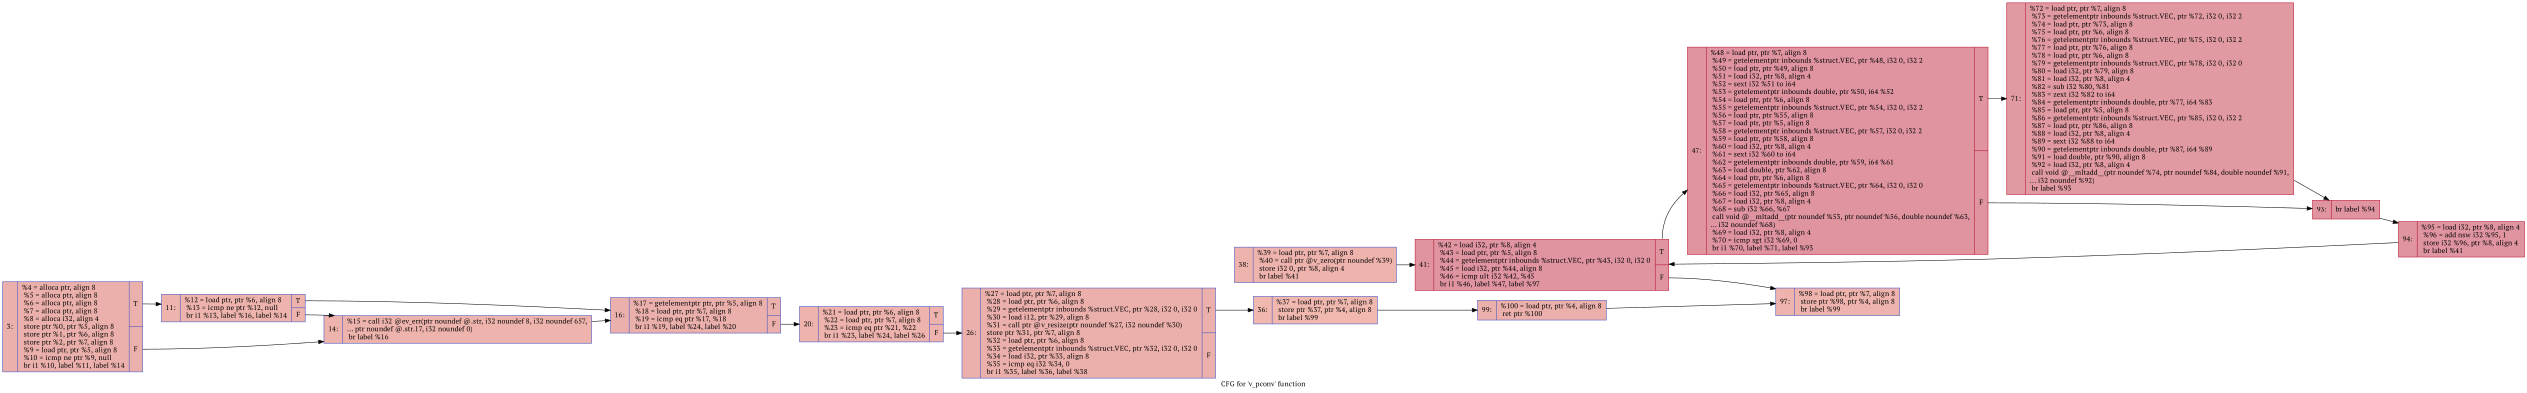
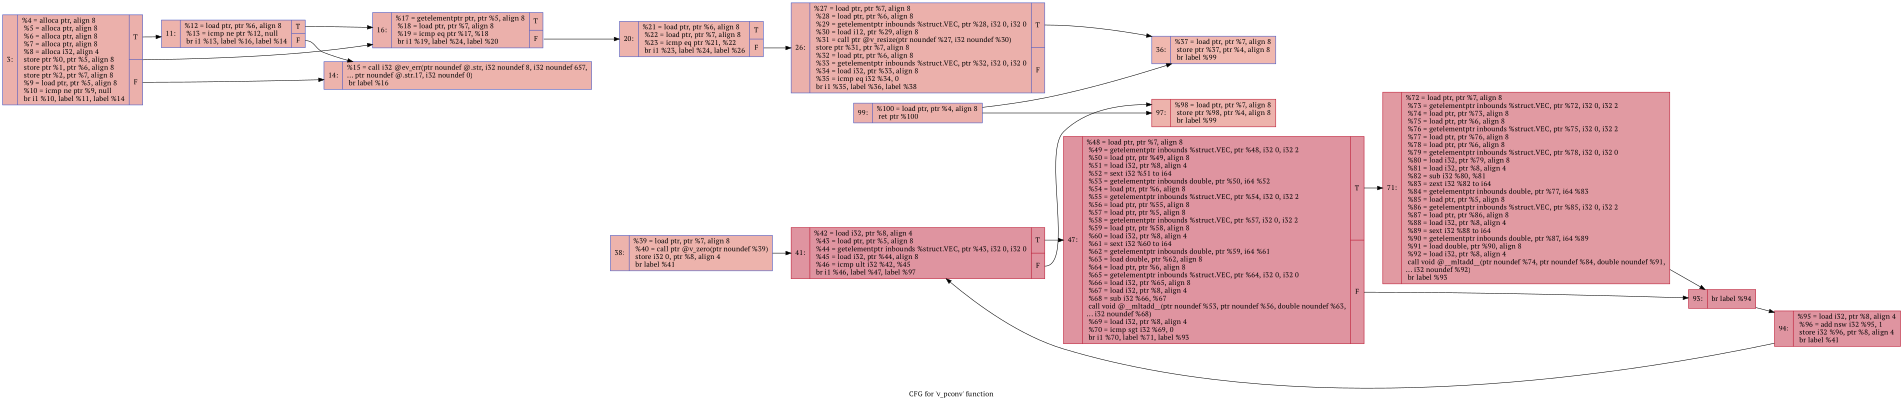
  digraph {
    fontname="PT Serif"
    label="CFG for 'v_pconv' function"
    rankdir=LR
    node [color="#3d50c3ff" fillcolor="#d6524470" fontname="PT Serif" shape=record style=filled]
    edge [fontname="PT Serif"]
    n1 [fillcolor="#d24b4070" label="{3:\l|  %4 = alloca ptr, align 8\l  %5 = alloca ptr, align 8\l  %6 = alloca ptr, align 8\l  %7 = alloca ptr, align 8\l  %8 = alloca i32, align 4\l  store ptr %0, ptr %5, align 8\l  store ptr %1, ptr %6, align 8\l  store ptr %2, ptr %7, align 8\l  %9 = load ptr, ptr %5, align 8\l  %10 = icmp ne ptr %9, null\l  br i1 %10, label %11, label %14\l|{<s0>T|<s1>F}}"]
    n2 [label="{11:\l|  %12 = load ptr, ptr %6, align 8\l  %13 = icmp ne ptr %12, null\l  br i1 %13, label %16, label %14\l|{<s0>T|<s1>F}}"]
    n3 [label="{14:\l|  %15 = call i32 @ev_err(ptr noundef @.str, i32 noundef 8, i32 noundef 657,\l... ptr noundef @.str.17, i32 noundef 0)\l  br label %16\l}"]
    n4 [fillcolor="#d24b4070" label="{16:\l|  %17 = getelementptr ptr, ptr %5, align 8\l  %18 = load ptr, ptr %7, align 8\l  %19 = icmp eq ptr %17, %18\l  br i1 %19, label %24, label %20\l|{<s0>T|<s1>F}}"]
    n5 [label="{20:\l|  %21 = load ptr, ptr %6, align 8\l  %22 = load ptr, ptr %7, align 8\l  %23 = icmp eq ptr %21, %22\l  br i1 %23, label %24, label %26\l|{<s0>T|<s1>F}}"]
    n6 [fillcolor="#d24b4070" label="{26:\l|  %27 = load ptr, ptr %7, align 8\l  %28 = load ptr, ptr %6, align 8\l  %29 = getelementptr inbounds %struct.VEC, ptr %28, i32 0, i32 0\l  %30 = load i12, ptr %29, align 8\l  %31 = call ptr @v_resize(ptr noundef %27, i32 noundef %30)\l  store ptr %31, ptr %7, align 8\l  %32 = load ptr, ptr %6, align 8\l  %33 = getelementptr inbounds %struct.VEC, ptr %32, i32 0, i32 0\l  %34 = load i32, ptr %33, align 8\l  %35 = icmp eq i32 %34, 0\l  br i1 %35, label %36, label %38\l|{<s0>T|<s1>F}}"]
    n7 [fillcolor="#dc5d4a70" label="{36:\l|  %37 = load ptr, ptr %7, align 8\l  store ptr %37, ptr %4, align 8\l  br label %99\l}"]
    n8 [fillcolor="#d24b4070" label="{99:\l|  %100 = load ptr, ptr %4, align 8\l  ret ptr %100\l}"]
    n9 [label="{38:\l|  %39 = load ptr, ptr %7, align 8\l  %40 = call ptr @v_zero(ptr noundef %39)\l  store i32 0, ptr %8, align 4\l  br label %41\l}"]
    n10 [color="#b70d28ff" fillcolor="#b70d2870" label="{41:\l|  %42 = load i32, ptr %8, align 4\l  %43 = load ptr, ptr %5, align 8\l  %44 = getelementptr inbounds %struct.VEC, ptr %43, i32 0, i32 0\l  %45 = load i32, ptr %44, align 8\l  %46 = icmp ult i32 %42, %45\l  br i1 %46, label %47, label %97\l|{<s0>T|<s1>F}}"]
-   n11 [label="{97:\l|  %98 = load ptr, ptr %7, align 8\l  store ptr %98, ptr %4, align 8\l  br label %99\l}"]
+   n11 [color="#b70d28ff" label="{97:\l|  %98 = load ptr, ptr %7, align 8\l  store ptr %98, ptr %4, align 8\l  br label %99\l}"]
    n12 [color="#b70d28ff" fillcolor="#b70d2870" label="{47:\l|  %48 = load ptr, ptr %7, align 8\l  %49 = getelementptr inbounds %struct.VEC, ptr %48, i32 0, i32 2\l  %50 = load ptr, ptr %49, align 8\l  %51 = load i32, ptr %8, align 4\l  %52 = sext i32 %51 to i64\l  %53 = getelementptr inbounds double, ptr %50, i64 %52\l  %54 = load ptr, ptr %6, align 8\l  %55 = getelementptr inbounds %struct.VEC, ptr %54, i32 0, i32 2\l  %56 = load ptr, ptr %55, align 8\l  %57 = load ptr, ptr %5, align 8\l  %58 = getelementptr inbounds %struct.VEC, ptr %57, i32 0, i32 2\l  %59 = load ptr, ptr %58, align 8\l  %60 = load i32, ptr %8, align 4\l  %61 = sext i32 %60 to i64\l  %62 = getelementptr inbounds double, ptr %59, i64 %61\l  %63 = load double, ptr %62, align 8\l  %64 = load ptr, ptr %6, align 8\l  %65 = getelementptr inbounds %struct.VEC, ptr %64, i32 0, i32 0\l  %66 = load i32, ptr %65, align 8\l  %67 = load i32, ptr %8, align 4\l  %68 = sub i32 %66, %67\l  call void @__mltadd__(ptr noundef %53, ptr noundef %56, double noundef %63,\l... i32 noundef %68)\l  %69 = load i32, ptr %8, align 4\l  %70 = icmp sgt i32 %69, 0\l  br i1 %70, label %71, label %93\l|{<s0>T|<s1>F}}"]
    n13 [color="#b70d28ff" fillcolor="#bb1b2c70" label="{71:\l|  %72 = load ptr, ptr %7, align 8\l  %73 = getelementptr inbounds %struct.VEC, ptr %72, i32 0, i32 2\l  %74 = load ptr, ptr %73, align 8\l  %75 = load ptr, ptr %6, align 8\l  %76 = getelementptr inbounds %struct.VEC, ptr %75, i32 0, i32 2\l  %77 = load ptr, ptr %76, align 8\l  %78 = load ptr, ptr %6, align 8\l  %79 = getelementptr inbounds %struct.VEC, ptr %78, i32 0, i32 0\l  %80 = load i32, ptr %79, align 8\l  %81 = load i32, ptr %8, align 4\l  %82 = sub i32 %80, %81\l  %83 = zext i32 %82 to i64\l  %84 = getelementptr inbounds double, ptr %77, i64 %83\l  %85 = load ptr, ptr %5, align 8\l  %86 = getelementptr inbounds %struct.VEC, ptr %85, i32 0, i32 2\l  %87 = load ptr, ptr %86, align 8\l  %88 = load i32, ptr %8, align 4\l  %89 = sext i32 %88 to i64\l  %90 = getelementptr inbounds double, ptr %87, i64 %89\l  %91 = load double, ptr %90, align 8\l  %92 = load i32, ptr %8, align 4\l  call void @__mltadd__(ptr noundef %74, ptr noundef %84, double noundef %91,\l... i32 noundef %92)\l  br label %93\l}"]
    n14 [color="#b70d28ff" fillcolor="#b70d2870" label="{93:\l|  br label %94\l}"]
    n15 [color="#b70d28ff" fillcolor="#b70d2870" label="{94:\l|  %95 = load i32, ptr %8, align 4\l  %96 = add nsw i32 %95, 1\l  store i32 %96, ptr %8, align 4\l  br label %41\l}"]
    n1 -> n2 [tailport=s0]
    n1 -> n3 [tailport=s1]
    n2 -> n3 [tailport=s1]
    n2 -> n4 [tailport=s0]
-   n3 -> n4
+   n1 -> n4
    n4 -> n5 [tailport=s1]
    n5 -> n6 [tailport=s1]
    n6 -> n7 [tailport=s0]
-   n7 -> n8
+   n8 -> n7
    n8 -> n11
    n9 -> n10
    n10 -> n11 [tailport=s1]
    n10 -> n12 [tailport=s0]
    n12 -> n13 [tailport=s0]
    n12 -> n14 [tailport=s1]
    n13 -> n14
    n14 -> n15
    n15 -> n10
  }
